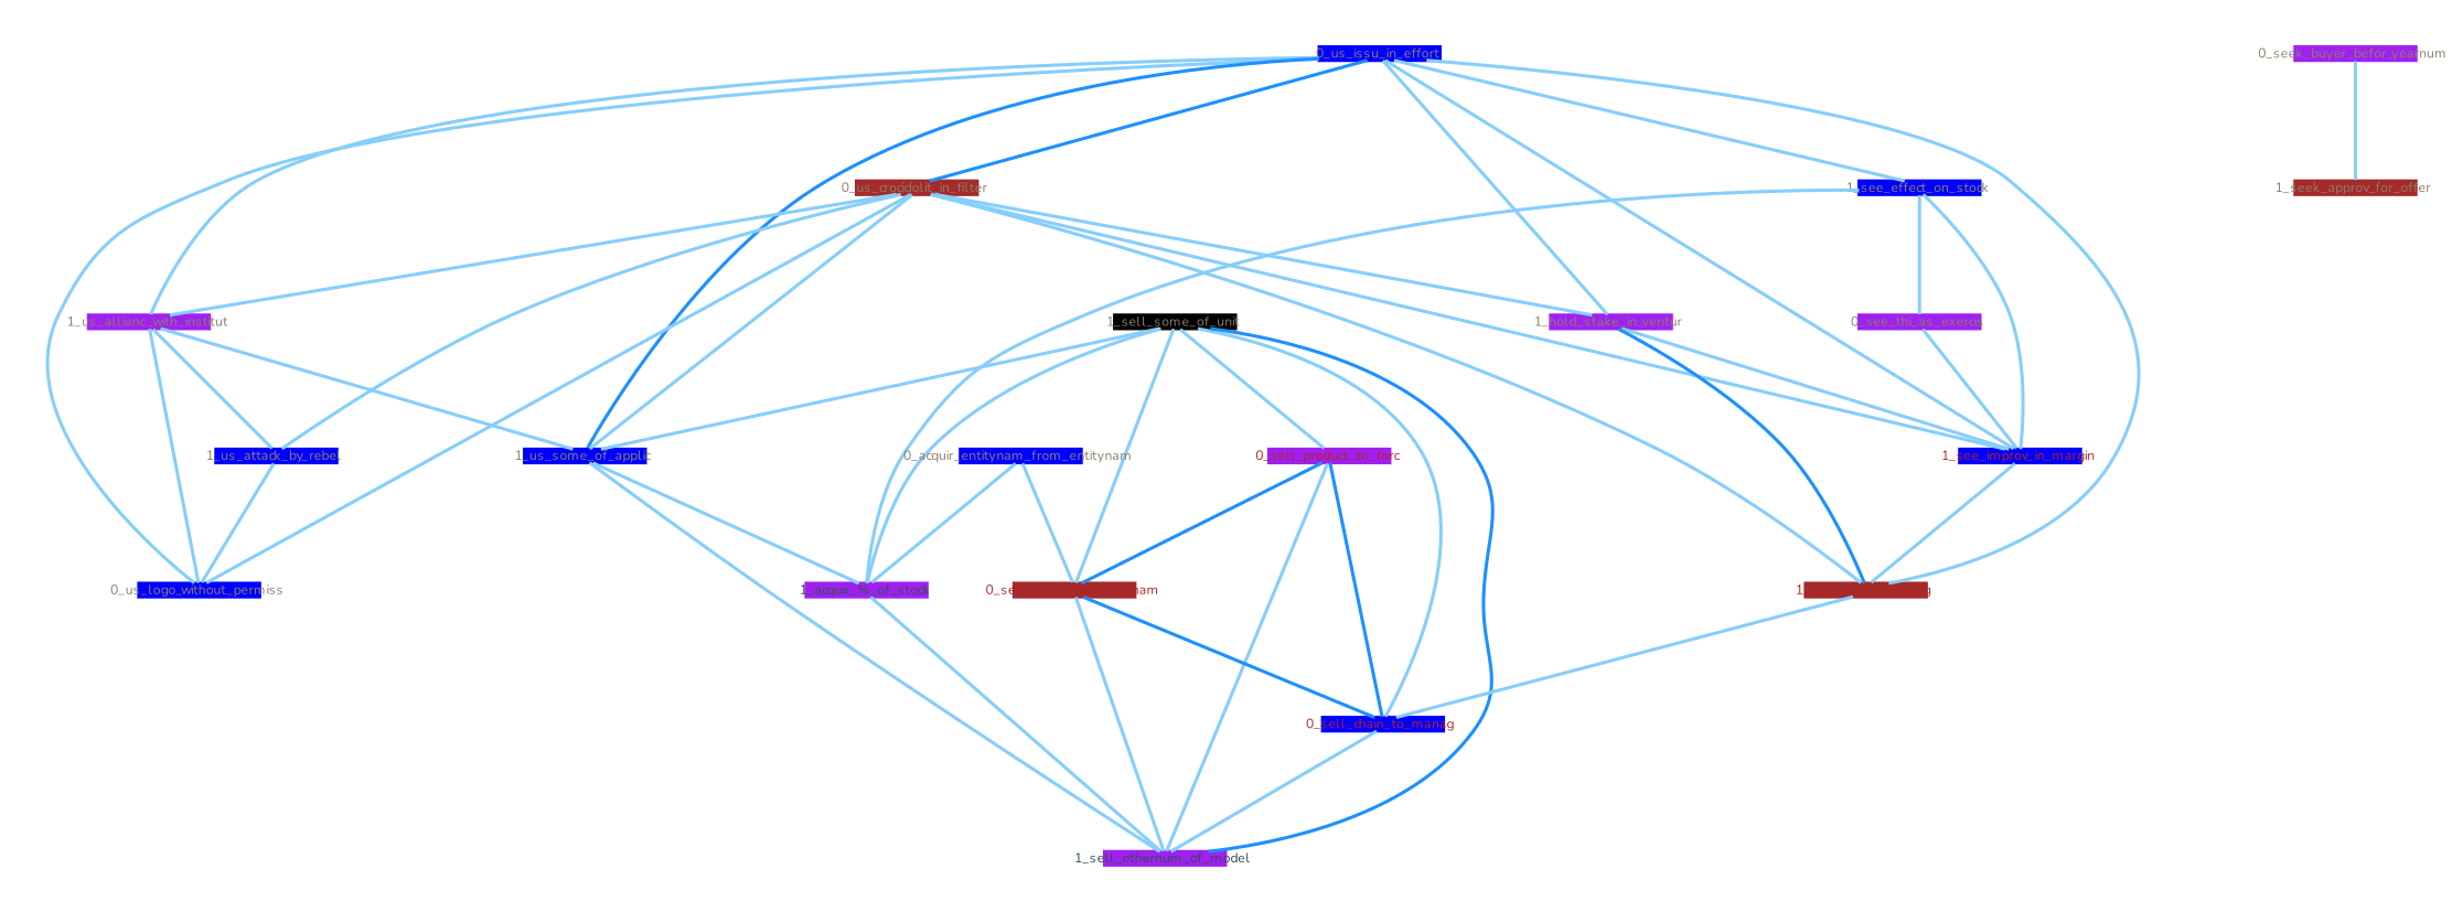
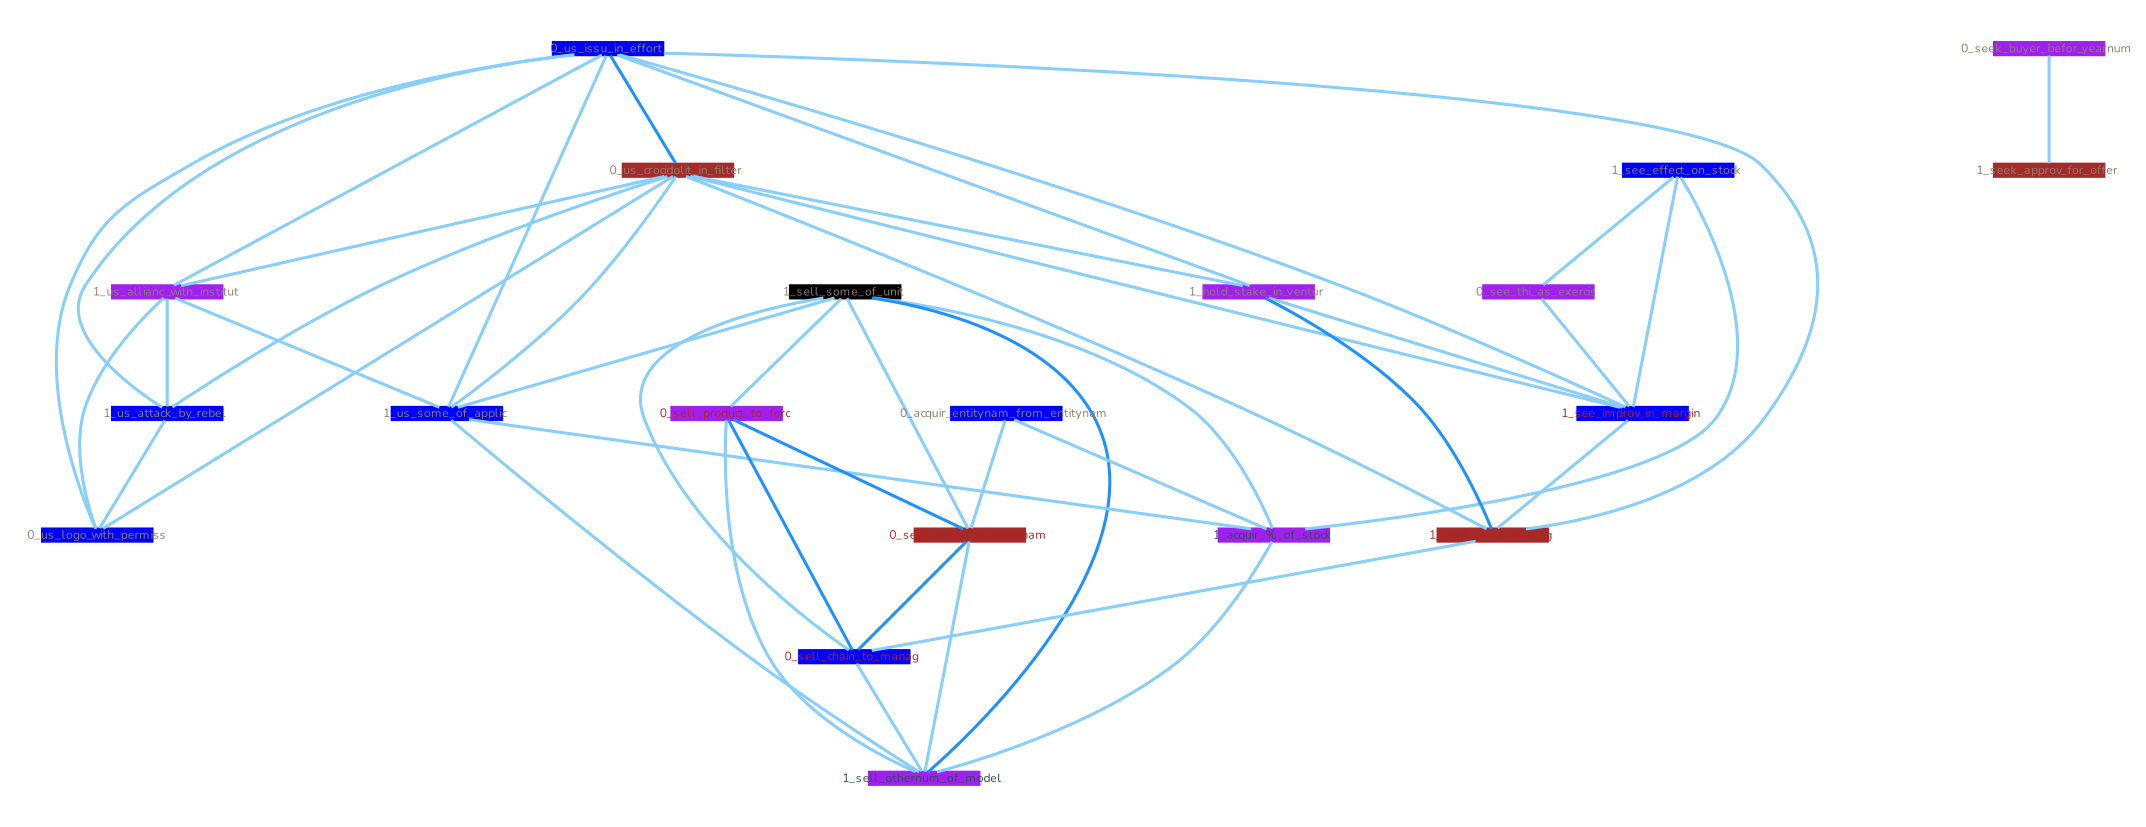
  graph {
    fontname=Nunito
    node [color=blue fixedsize=true fontcolor="#8b7d6b" fontname=Nunito fontsize=4 shape=polygon style=filled]
    edge [color="#87cefa" fontname=Nunito w=1]
    "0_us_issu_in_effort " [height=.06 width=.5]
    "0_us_crocidolit_in_filter " [color=brown height=.06 width=.5]
    "1_sell_some_of_unit " [color=black height=.06 width=.5]
    "1_us_allianc_with_institut " [color=purple height=.06 width=.5]
    "1_us_attack_by_rebel " [height=.06 width=.5]
    "0_seek_buyer_befor_yearnum " [color=purple height=.06 width=.5]
-   "0_us_logo_without_permiss " [height=.06 width=.5]
+   "0_us_logo_without_permiss " [height=.06 width=.5 label="0_us_logo_with_permiss"]
    "1_see_effect_on_stock " [height=.06 width=.5]
    "1_hold_stake_in_ventur " [color=purple height=.06 width=.5]
    "0_see_thi_as_exercis " [color=purple height=.06 width=.5]
    "0_acquir_entitynam_from_entitynam " [height=.06 width=.5]
    "1_seek_approv_for_offer " [color=brown height=.06 width=.5]
    "1_us_some_of_applic " [height=.06 width=.5]
    "1_see_improv_in_margin " [fontcolor="#b22222" height=.06 width=.5]
    "1_hold_job_in_manag " [color=brown fontcolor="#b22222" height=.06 width=.5]
    "0_sell_product_to_forc " [color=purple fontcolor="#b22222" height=.06 width=.5]
    "0_sell_major_to_entitynam " [color=brown fontcolor="#b22222" height=.06 width=.5]
    "0_sell_chain_to_manag " [fontcolor="#b22222" height=.06 width=.5]
    "1_acquir_%_of_stock " [color=purple fontcolor="#2f4f4f" height=.06 width=.5]
    "1_sell_othernum_of_model " [color=purple fontcolor="#2f4f4f" height=.06 width=.5]
    subgraph sub_1 {
      "0_us_issu_in_effort "
      "0_us_crocidolit_in_filter "
      "1_sell_some_of_unit "
      "1_us_allianc_with_institut "
      "1_us_attack_by_rebel "
      "0_seek_buyer_befor_yearnum "
      "0_us_logo_without_permiss "
      "1_see_effect_on_stock "
      "1_hold_stake_in_ventur "
      "0_see_thi_as_exercis "
      "0_acquir_entitynam_from_entitynam "
      "1_seek_approv_for_offer "
      "1_us_some_of_applic "
    }
    subgraph sub_2 {
      "1_see_improv_in_margin "
      "1_hold_job_in_manag "
      "0_sell_product_to_forc "
      "0_sell_major_to_entitynam "
      "0_sell_chain_to_manag "
    }
    "0_us_issu_in_effort " -- "0_us_crocidolit_in_filter " [color="#1e90ff" w=2]
    "0_us_issu_in_effort " -- "1_us_allianc_with_institut "
-   "0_us_issu_in_effort " -- "1_see_effect_on_stock "
+   "0_us_issu_in_effort " -- "1_us_attack_by_rebel "
    "0_us_issu_in_effort " -- "0_us_logo_without_permiss "
    "0_us_issu_in_effort " -- "1_hold_stake_in_ventur "
-   "0_us_issu_in_effort " -- "1_us_some_of_applic " [color="#1e90ff"]
+   "0_us_issu_in_effort " -- "1_us_some_of_applic "
    "0_us_issu_in_effort " -- "1_see_improv_in_margin "
    "0_us_issu_in_effort " -- "1_hold_job_in_manag "
    "0_us_crocidolit_in_filter " -- "1_us_allianc_with_institut "
    "0_us_crocidolit_in_filter " -- "1_us_attack_by_rebel "
    "0_us_crocidolit_in_filter " -- "0_us_logo_without_permiss "
    "0_us_crocidolit_in_filter " -- "1_hold_stake_in_ventur "
    "0_us_crocidolit_in_filter " -- "1_us_some_of_applic "
    "0_us_crocidolit_in_filter " -- "1_see_improv_in_margin "
    "0_us_crocidolit_in_filter " -- "1_hold_job_in_manag "
    "1_sell_some_of_unit " -- "1_us_some_of_applic " [w=2]
    "1_sell_some_of_unit " -- "0_sell_product_to_forc "
    "1_sell_some_of_unit " -- "0_sell_major_to_entitynam "
    "1_sell_some_of_unit " -- "0_sell_chain_to_manag "
    "1_sell_some_of_unit " -- "1_acquir_%_of_stock "
    "1_sell_some_of_unit " -- "1_sell_othernum_of_model " [color="#1e90ff" w=2]
    "1_us_allianc_with_institut " -- "1_us_attack_by_rebel "
    "1_us_allianc_with_institut " -- "0_us_logo_without_permiss "
    "1_us_allianc_with_institut " -- "1_us_some_of_applic "
    "1_us_attack_by_rebel " -- "0_us_logo_without_permiss "
    "0_seek_buyer_befor_yearnum " -- "1_seek_approv_for_offer "
    "1_see_effect_on_stock " -- "0_see_thi_as_exercis "
    "1_see_effect_on_stock " -- "1_see_improv_in_margin "
    "1_see_effect_on_stock " -- "1_acquir_%_of_stock "
    "1_hold_stake_in_ventur " -- "1_see_improv_in_margin "
    "1_hold_stake_in_ventur " -- "1_hold_job_in_manag " [color="#1e90ff" w=2]
    "0_see_thi_as_exercis " -- "1_see_improv_in_margin "
    "0_acquir_entitynam_from_entitynam " -- "0_sell_major_to_entitynam "
    "0_acquir_entitynam_from_entitynam " -- "1_acquir_%_of_stock "
    "1_us_some_of_applic " -- "1_acquir_%_of_stock "
    "1_us_some_of_applic " -- "1_sell_othernum_of_model "
    "1_see_improv_in_margin " -- "1_hold_job_in_manag "
    "1_hold_job_in_manag " -- "0_sell_chain_to_manag "
    "0_sell_product_to_forc " -- "0_sell_major_to_entitynam " [color="#1e90ff" w=2]
    "0_sell_product_to_forc " -- "0_sell_chain_to_manag " [color="#1e90ff" w=2]
    "0_sell_product_to_forc " -- "1_sell_othernum_of_model "
    "0_sell_major_to_entitynam " -- "0_sell_chain_to_manag " [color="#1e90ff" w=2]
    "0_sell_major_to_entitynam " -- "1_sell_othernum_of_model "
    "0_sell_chain_to_manag " -- "1_sell_othernum_of_model "
    "1_acquir_%_of_stock " -- "1_sell_othernum_of_model "
  }
